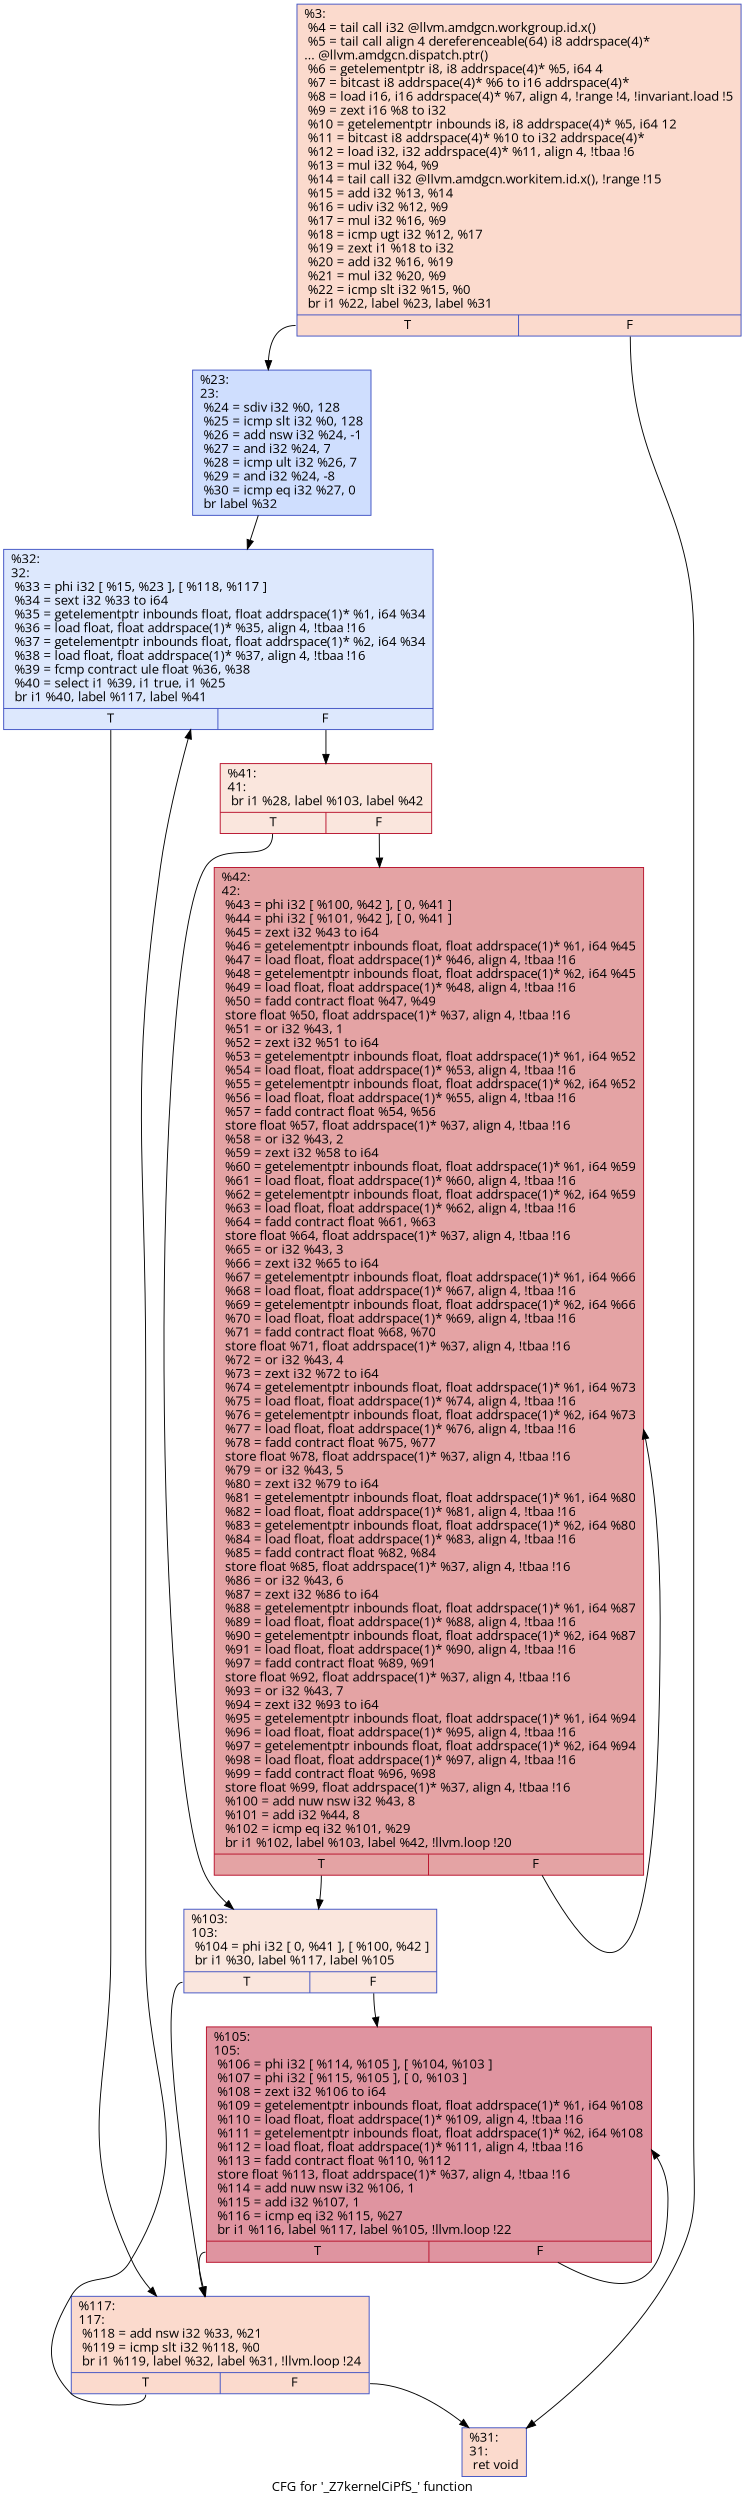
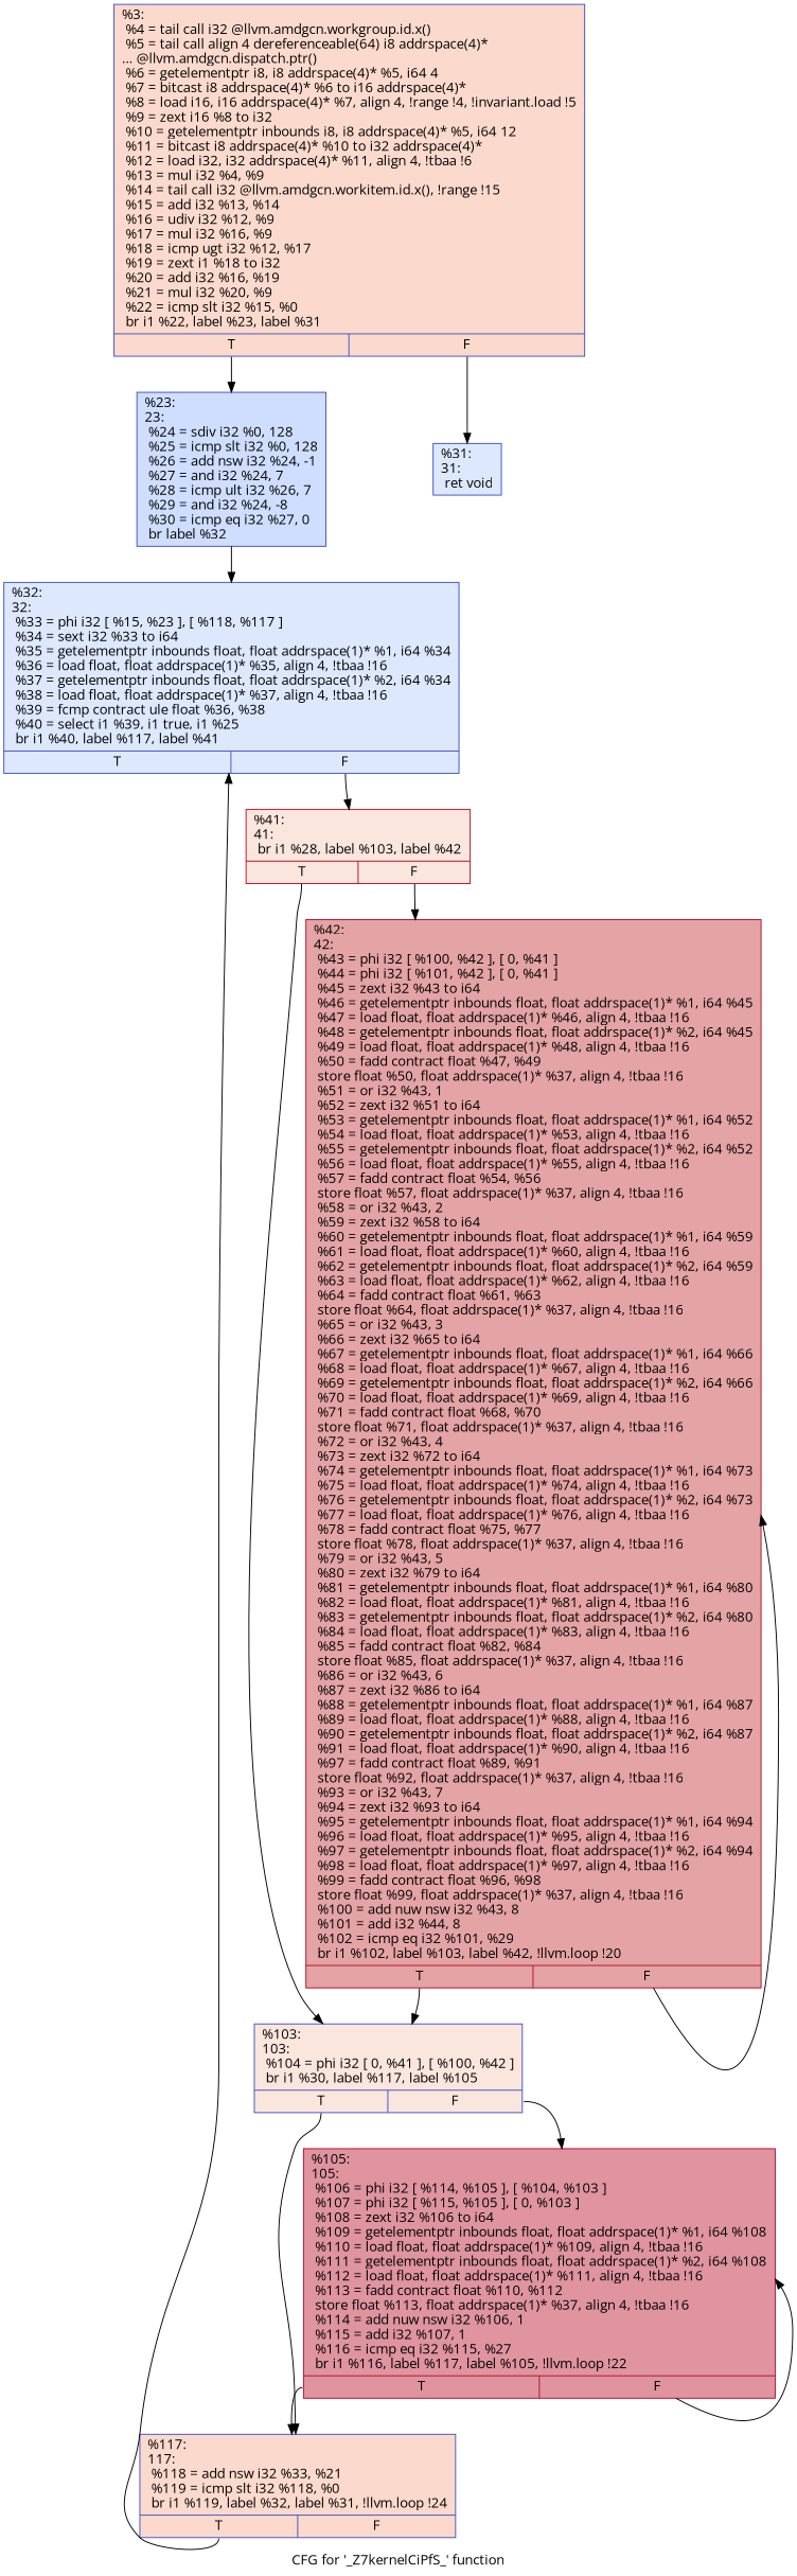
  digraph {
    fontname="Open Sans"
    label="CFG for '_Z7kernelCiPfS_' function"
    node [color="#3d50c3ff" fillcolor="#f7ac8e70" fontname="Open Sans" shape=record style=filled]
    edge [fontname="Open Sans" tailport=s0]
    n1 [label="{%3:\l  %4 = tail call i32 @llvm.amdgcn.workgroup.id.x()\l  %5 = tail call align 4 dereferenceable(64) i8 addrspace(4)*\l... @llvm.amdgcn.dispatch.ptr()\l  %6 = getelementptr i8, i8 addrspace(4)* %5, i64 4\l  %7 = bitcast i8 addrspace(4)* %6 to i16 addrspace(4)*\l  %8 = load i16, i16 addrspace(4)* %7, align 4, !range !4, !invariant.load !5\l  %9 = zext i16 %8 to i32\l  %10 = getelementptr inbounds i8, i8 addrspace(4)* %5, i64 12\l  %11 = bitcast i8 addrspace(4)* %10 to i32 addrspace(4)*\l  %12 = load i32, i32 addrspace(4)* %11, align 4, !tbaa !6\l  %13 = mul i32 %4, %9\l  %14 = tail call i32 @llvm.amdgcn.workitem.id.x(), !range !15\l  %15 = add i32 %13, %14\l  %16 = udiv i32 %12, %9\l  %17 = mul i32 %16, %9\l  %18 = icmp ugt i32 %12, %17\l  %19 = zext i1 %18 to i32\l  %20 = add i32 %16, %19\l  %21 = mul i32 %20, %9\l  %22 = icmp slt i32 %15, %0\l  br i1 %22, label %23, label %31\l|{<s0>T|<s1>F}}"]
    n2 [fillcolor="#93b5fe70" label="{%23:\l23:                                               \l  %24 = sdiv i32 %0, 128\l  %25 = icmp slt i32 %0, 128\l  %26 = add nsw i32 %24, -1\l  %27 = and i32 %24, 7\l  %28 = icmp ult i32 %26, 7\l  %29 = and i32 %24, -8\l  %30 = icmp eq i32 %27, 0\l  br label %32\l}"]
-   n3 [label="{%31:\l31:                                               \l  ret void\l}"]
+   n3 [fillcolor="#b2ccfb70" label="{%31:\l31:                                               \l  ret void\l}"]
    n4 [fillcolor="#b2ccfb70" label="{%32:\l32:                                               \l  %33 = phi i32 [ %15, %23 ], [ %118, %117 ]\l  %34 = sext i32 %33 to i64\l  %35 = getelementptr inbounds float, float addrspace(1)* %1, i64 %34\l  %36 = load float, float addrspace(1)* %35, align 4, !tbaa !16\l  %37 = getelementptr inbounds float, float addrspace(1)* %2, i64 %34\l  %38 = load float, float addrspace(1)* %37, align 4, !tbaa !16\l  %39 = fcmp contract ule float %36, %38\l  %40 = select i1 %39, i1 true, i1 %25\l  br i1 %40, label %117, label %41\l|{<s0>T|<s1>F}}"]
    n5 [label="{%117:\l117:                                              \l  %118 = add nsw i32 %33, %21\l  %119 = icmp slt i32 %118, %0\l  br i1 %119, label %32, label %31, !llvm.loop !24\l|{<s0>T|<s1>F}}"]
    n6 [color="#b70d28ff" fillcolor="#f3c7b170" label="{%41:\l41:                                               \l  br i1 %28, label %103, label %42\l|{<s0>T|<s1>F}}"]
    n7 [fillcolor="#f3c7b170" label="{%103:\l103:                                              \l  %104 = phi i32 [ 0, %41 ], [ %100, %42 ]\l  br i1 %30, label %117, label %105\l|{<s0>T|<s1>F}}"]
    n8 [color="#b70d28ff" fillcolor="#c32e3170" label="{%42:\l42:                                               \l  %43 = phi i32 [ %100, %42 ], [ 0, %41 ]\l  %44 = phi i32 [ %101, %42 ], [ 0, %41 ]\l  %45 = zext i32 %43 to i64\l  %46 = getelementptr inbounds float, float addrspace(1)* %1, i64 %45\l  %47 = load float, float addrspace(1)* %46, align 4, !tbaa !16\l  %48 = getelementptr inbounds float, float addrspace(1)* %2, i64 %45\l  %49 = load float, float addrspace(1)* %48, align 4, !tbaa !16\l  %50 = fadd contract float %47, %49\l  store float %50, float addrspace(1)* %37, align 4, !tbaa !16\l  %51 = or i32 %43, 1\l  %52 = zext i32 %51 to i64\l  %53 = getelementptr inbounds float, float addrspace(1)* %1, i64 %52\l  %54 = load float, float addrspace(1)* %53, align 4, !tbaa !16\l  %55 = getelementptr inbounds float, float addrspace(1)* %2, i64 %52\l  %56 = load float, float addrspace(1)* %55, align 4, !tbaa !16\l  %57 = fadd contract float %54, %56\l  store float %57, float addrspace(1)* %37, align 4, !tbaa !16\l  %58 = or i32 %43, 2\l  %59 = zext i32 %58 to i64\l  %60 = getelementptr inbounds float, float addrspace(1)* %1, i64 %59\l  %61 = load float, float addrspace(1)* %60, align 4, !tbaa !16\l  %62 = getelementptr inbounds float, float addrspace(1)* %2, i64 %59\l  %63 = load float, float addrspace(1)* %62, align 4, !tbaa !16\l  %64 = fadd contract float %61, %63\l  store float %64, float addrspace(1)* %37, align 4, !tbaa !16\l  %65 = or i32 %43, 3\l  %66 = zext i32 %65 to i64\l  %67 = getelementptr inbounds float, float addrspace(1)* %1, i64 %66\l  %68 = load float, float addrspace(1)* %67, align 4, !tbaa !16\l  %69 = getelementptr inbounds float, float addrspace(1)* %2, i64 %66\l  %70 = load float, float addrspace(1)* %69, align 4, !tbaa !16\l  %71 = fadd contract float %68, %70\l  store float %71, float addrspace(1)* %37, align 4, !tbaa !16\l  %72 = or i32 %43, 4\l  %73 = zext i32 %72 to i64\l  %74 = getelementptr inbounds float, float addrspace(1)* %1, i64 %73\l  %75 = load float, float addrspace(1)* %74, align 4, !tbaa !16\l  %76 = getelementptr inbounds float, float addrspace(1)* %2, i64 %73\l  %77 = load float, float addrspace(1)* %76, align 4, !tbaa !16\l  %78 = fadd contract float %75, %77\l  store float %78, float addrspace(1)* %37, align 4, !tbaa !16\l  %79 = or i32 %43, 5\l  %80 = zext i32 %79 to i64\l  %81 = getelementptr inbounds float, float addrspace(1)* %1, i64 %80\l  %82 = load float, float addrspace(1)* %81, align 4, !tbaa !16\l  %83 = getelementptr inbounds float, float addrspace(1)* %2, i64 %80\l  %84 = load float, float addrspace(1)* %83, align 4, !tbaa !16\l  %85 = fadd contract float %82, %84\l  store float %85, float addrspace(1)* %37, align 4, !tbaa !16\l  %86 = or i32 %43, 6\l  %87 = zext i32 %86 to i64\l  %88 = getelementptr inbounds float, float addrspace(1)* %1, i64 %87\l  %89 = load float, float addrspace(1)* %88, align 4, !tbaa !16\l  %90 = getelementptr inbounds float, float addrspace(1)* %2, i64 %87\l  %91 = load float, float addrspace(1)* %90, align 4, !tbaa !16\l  %97 = fadd contract float %89, %91\l  store float %92, float addrspace(1)* %37, align 4, !tbaa !16\l  %93 = or i32 %43, 7\l  %94 = zext i32 %93 to i64\l  %95 = getelementptr inbounds float, float addrspace(1)* %1, i64 %94\l  %96 = load float, float addrspace(1)* %95, align 4, !tbaa !16\l  %97 = getelementptr inbounds float, float addrspace(1)* %2, i64 %94\l  %98 = load float, float addrspace(1)* %97, align 4, !tbaa !16\l  %99 = fadd contract float %96, %98\l  store float %99, float addrspace(1)* %37, align 4, !tbaa !16\l  %100 = add nuw nsw i32 %43, 8\l  %101 = add i32 %44, 8\l  %102 = icmp eq i32 %101, %29\l  br i1 %102, label %103, label %42, !llvm.loop !20\l|{<s0>T|<s1>F}}"]
    n9 [color="#b70d28ff" fillcolor="#b70d2870" label="{%105:\l105:                                              \l  %106 = phi i32 [ %114, %105 ], [ %104, %103 ]\l  %107 = phi i32 [ %115, %105 ], [ 0, %103 ]\l  %108 = zext i32 %106 to i64\l  %109 = getelementptr inbounds float, float addrspace(1)* %1, i64 %108\l  %110 = load float, float addrspace(1)* %109, align 4, !tbaa !16\l  %111 = getelementptr inbounds float, float addrspace(1)* %2, i64 %108\l  %112 = load float, float addrspace(1)* %111, align 4, !tbaa !16\l  %113 = fadd contract float %110, %112\l  store float %113, float addrspace(1)* %37, align 4, !tbaa !16\l  %114 = add nuw nsw i32 %106, 1\l  %115 = add i32 %107, 1\l  %116 = icmp eq i32 %115, %27\l  br i1 %116, label %117, label %105, !llvm.loop !22\l|{<s0>T|<s1>F}}"]
    n1 -> n2
    n1 -> n3 [tailport=s1]
    n2 -> n4
-   n4 -> n5
    n4 -> n6 [tailport=s1]
-   n5 -> n3 [tailport=s1]
    n5 -> n4
    n6 -> n7
    n6 -> n8 [tailport=s1]
    n7 -> n5
    n7 -> n9 [tailport=s1]
    n8 -> n7
    n8 -> n8 [tailport=s1]
    n9 -> n5
    n9 -> n9 [tailport=s1]
  }
